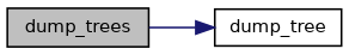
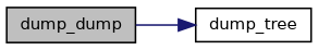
  digraph {
    rankdir=LR
    node [color=black fontname=Helvetica fontsize=10 shape=record style=filled]
-   n1 [fillcolor=grey75 fontcolor=black height=0.2 label=dump_trees width=0.4]
+   n1 [fillcolor=grey75 fontcolor=black height=0.2 label=dump_dump width=0.4]
    n2 [fillcolor=white height=0.2 label=dump_tree width=0.4]
    n1 -> n2 [color=midnightblue fontname=Helvetica fontsize=10 labelfontname=Helvetica labelfontsize=10 style=solid]
  }
